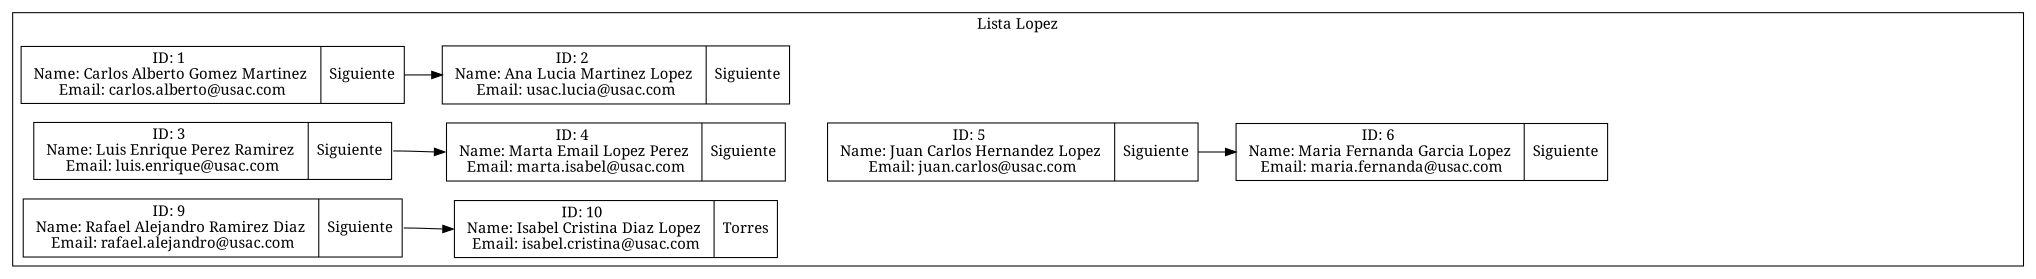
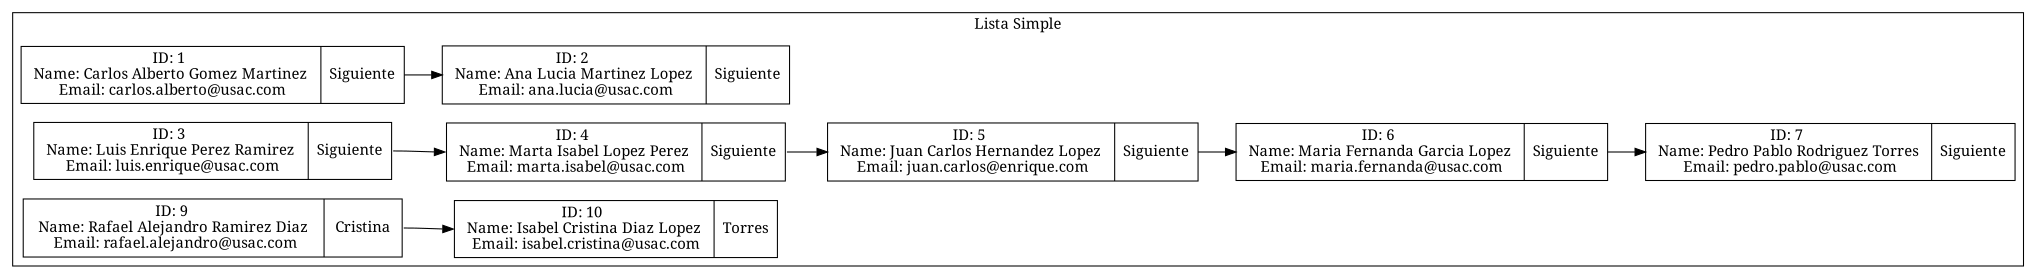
  digraph {
    fontname="Noto Serif"
    rankdir=LR
    node [fontname="Noto Serif" shape=record]
    edge [fontname="Noto Serif" headport=data tailport=next]
    n1 [label="{<data> ID: 1 \n Name: Carlos Alberto Gomez Martinez \n Email: carlos.alberto@usac.com | <next> Siguiente }"]
-   n2 [label="{<data> ID: 2 \n Name: Ana Lucia Martinez Lopez \n Email: usac.lucia@usac.com | <next> Siguiente }"]
+   n2 [label="{<data> ID: 2 \n Name: Ana Lucia Martinez Lopez \n Email: ana.lucia@usac.com | <next> Siguiente }"]
    n3 [label="{<data> ID: 3 \n Name: Luis Enrique Perez Ramirez \n Email: luis.enrique@usac.com | <next> Siguiente }"]
-   n4 [label="{<data> ID: 4 \n Name: Marta Email Lopez Perez \n Email: marta.isabel@usac.com | <next> Siguiente }"]
-   n5 [label="{<data> ID: 5 \n Name: Juan Carlos Hernandez Lopez \n Email: juan.carlos@usac.com | <next> Siguiente }"]
+   n4 [label="{<data> ID: 4 \n Name: Marta Isabel Lopez Perez \n Email: marta.isabel@usac.com | <next> Siguiente }"]
+   n5 [label="{<data> ID: 5 \n Name: Juan Carlos Hernandez Lopez \n Email: juan.carlos@enrique.com | <next> Siguiente }"]
    n6 [label="{<data> ID: 6 \n Name: Maria Fernanda Garcia Lopez \n Email: maria.fernanda@usac.com | <next> Siguiente }"]
-   n8 [label="{<data> ID: 9 \n Name: Rafael Alejandro Ramirez Diaz \n Email: rafael.alejandro@usac.com | <next> Siguiente }"]
+   n7 [label="{<data> ID: 7 \n Name: Pedro Pablo Rodriguez Torres \n Email: pedro.pablo@usac.com | <next> Siguiente }"]
+   n8 [label="{<data> ID: 9 \n Name: Rafael Alejandro Ramirez Diaz \n Email: rafael.alejandro@usac.com | <next> Cristina }"]
    n9 [label="{<data> ID: 10 \n Name: Isabel Cristina Diaz Lopez \n Email: isabel.cristina@usac.com | <next> Torres }"]
    subgraph cluster_1 {
-     label="Lista Lopez"
+     label="Lista Simple"
      n1
      n2
      n3
      n4
      n5
      n6
+     n7
      n8
      n9
    }
    n1 -> n2
    n3 -> n4
+   n4 -> n5
    n5 -> n6
+   n6 -> n7
    n8 -> n9
  }
